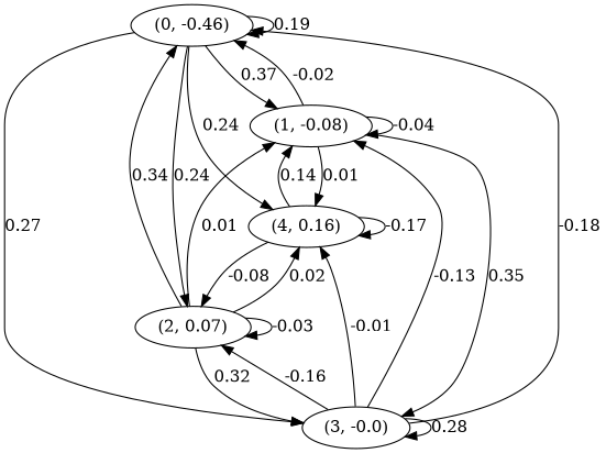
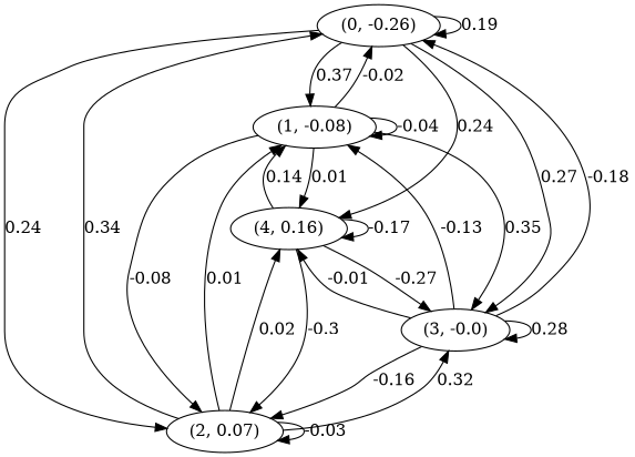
  digraph {
-   n1 [label="(0, -0.46)"]
+   n1 [label="(0, -0.26)"]
    n2 [label="(1, -0.08)"]
    n3 [label="(2, 0.07)"]
    n4 [label="(3, -0.0)"]
    n5 [label="(4, 0.16)"]
    n1 -> n1 [label=0.19]
    n1 -> n2 [label=0.37]
    n1 -> n3 [label=0.24]
    n1 -> n4 [label=0.27]
    n1 -> n5 [label=0.24]
    n2 -> n1 [label=-0.02]
    n2 -> n2 [label=-0.04]
+   n2 -> n3 [label=-0.08]
    n2 -> n4 [label=0.35]
    n2 -> n5 [label=0.01]
    n3 -> n1 [label=0.34]
    n3 -> n2 [label=0.01]
    n3 -> n3 [label=-0.03]
    n3 -> n4 [label=0.32]
    n3 -> n5 [label=0.02]
    n4 -> n1 [label=-0.18]
    n4 -> n2 [label=-0.13]
    n4 -> n3 [label=-0.16]
    n4 -> n4 [label=0.28]
    n4 -> n5 [label=-0.01]
    n5 -> n2 [label=0.14]
-   n5 -> n3 [label=-0.08]
+   n5 -> n3 [label=-0.3]
+   n5 -> n4 [label=-0.27]
    n5 -> n5 [label=-0.17]
  }
